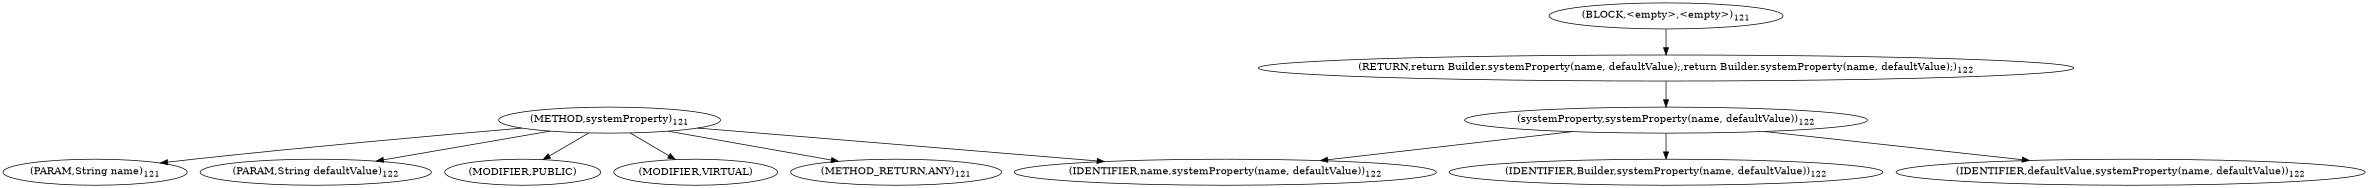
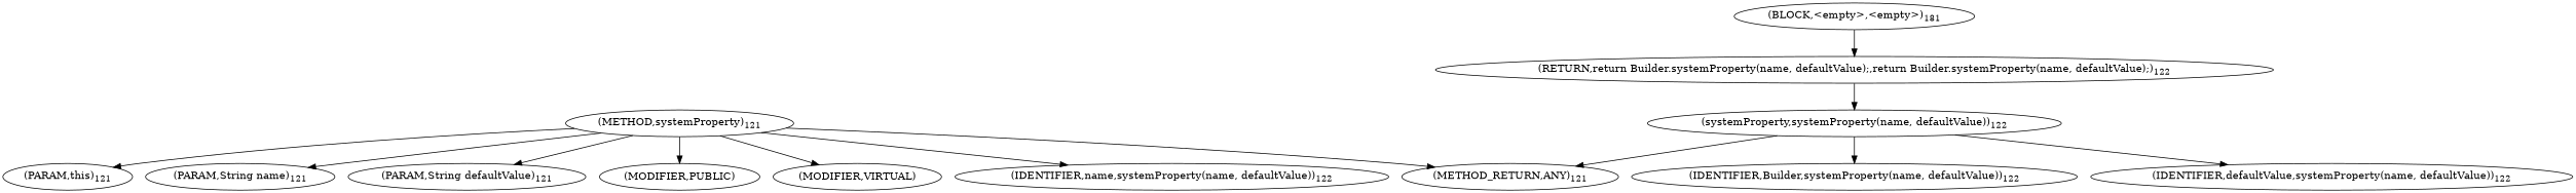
  digraph {
    n1 [label=<(METHOD,systemProperty)<SUB>121</SUB>>]
+   n2 [label=<(PARAM,this)<SUB>121</SUB>>]
    n3 [label=<(PARAM,String name)<SUB>121</SUB>>]
-   n4 [label=<(PARAM,String defaultValue)<SUB>122</SUB>>]
+   n4 [label=<(PARAM,String defaultValue)<SUB>121</SUB>>]
    n5 [label=<(MODIFIER,PUBLIC)>]
    n6 [label=<(MODIFIER,VIRTUAL)>]
    n7 [label=<(METHOD_RETURN,ANY)<SUB>121</SUB>>]
    n8 [label=<(IDENTIFIER,name,systemProperty(name, defaultValue))<SUB>122</SUB>>]
-   n9 [label=<(BLOCK,&lt;empty&gt;,&lt;empty&gt;)<SUB>121</SUB>>]
+   n9 [label=<(BLOCK,&lt;empty&gt;,&lt;empty&gt;)<SUB>181</SUB>>]
    n10 [label=<(RETURN,return Builder.systemProperty(name, defaultValue);,return Builder.systemProperty(name, defaultValue);)<SUB>122</SUB>>]
    n11 [label=<(systemProperty,systemProperty(name, defaultValue))<SUB>122</SUB>>]
    n12 [label=<(IDENTIFIER,Builder,systemProperty(name, defaultValue))<SUB>122</SUB>>]
    n13 [label=<(IDENTIFIER,defaultValue,systemProperty(name, defaultValue))<SUB>122</SUB>>]
+   n1 -> n2
    n1 -> n3
    n1 -> n4
    n1 -> n5
    n1 -> n6
    n1 -> n7
    n1 -> n8
    n9 -> n10
    n10 -> n11
-   n11 -> n8
+   n11 -> n7
    n11 -> n12
    n11 -> n13
  }
